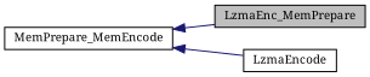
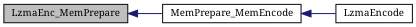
  digraph {
    fontname="Noto Serif"
    rankdir=LR
    node [color=black fillcolor=white fontname="Noto Serif" fontsize=10 shape=record style=filled]
    edge [color=midnightblue dir=back fontname="Noto Serif" fontsize=10 labelfontname=Helvetica labelfontsize=10 style=solid]
    n1 [fillcolor=grey75 fontcolor=black height=0.2 label=LzmaEnc_MemPrepare width=0.4]
    n2 [height=0.2 label=MemPrepare_MemEncode width=0.4]
    n3 [height=0.2 label=LzmaEncode width=0.4]
-   n2 -> n1
+   n1 -> n2
    n2 -> n3
  }
